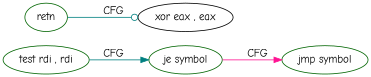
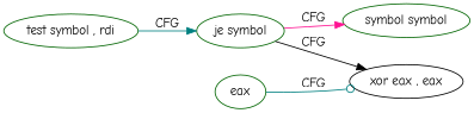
  digraph {
    fontname="Comic Neue"
    rankdir=LR
    node [color=darkgreen fontname="Comic Neue"]
    edge [arrowhead=normal color=teal fontname="Comic Neue"]
-   n1 [label="test rdi , rdi"]
+   n1 [label="test symbol , rdi"]
    n2 [label="je symbol"]
    n3 [color=black label="xor eax , eax"]
-   n4 [label="jmp symbol"]
-   n5 [label=retn]
+   n4 [label="symbol symbol"]
+   n5 [label=eax]
    n1 -> n2 [label=CFG]
+   n2 -> n3 [color=black label=CFG]
    n2 -> n4 [color=deeppink label=CFG]
    n5 -> n3 [arrowhead=odot label=CFG]
  }
